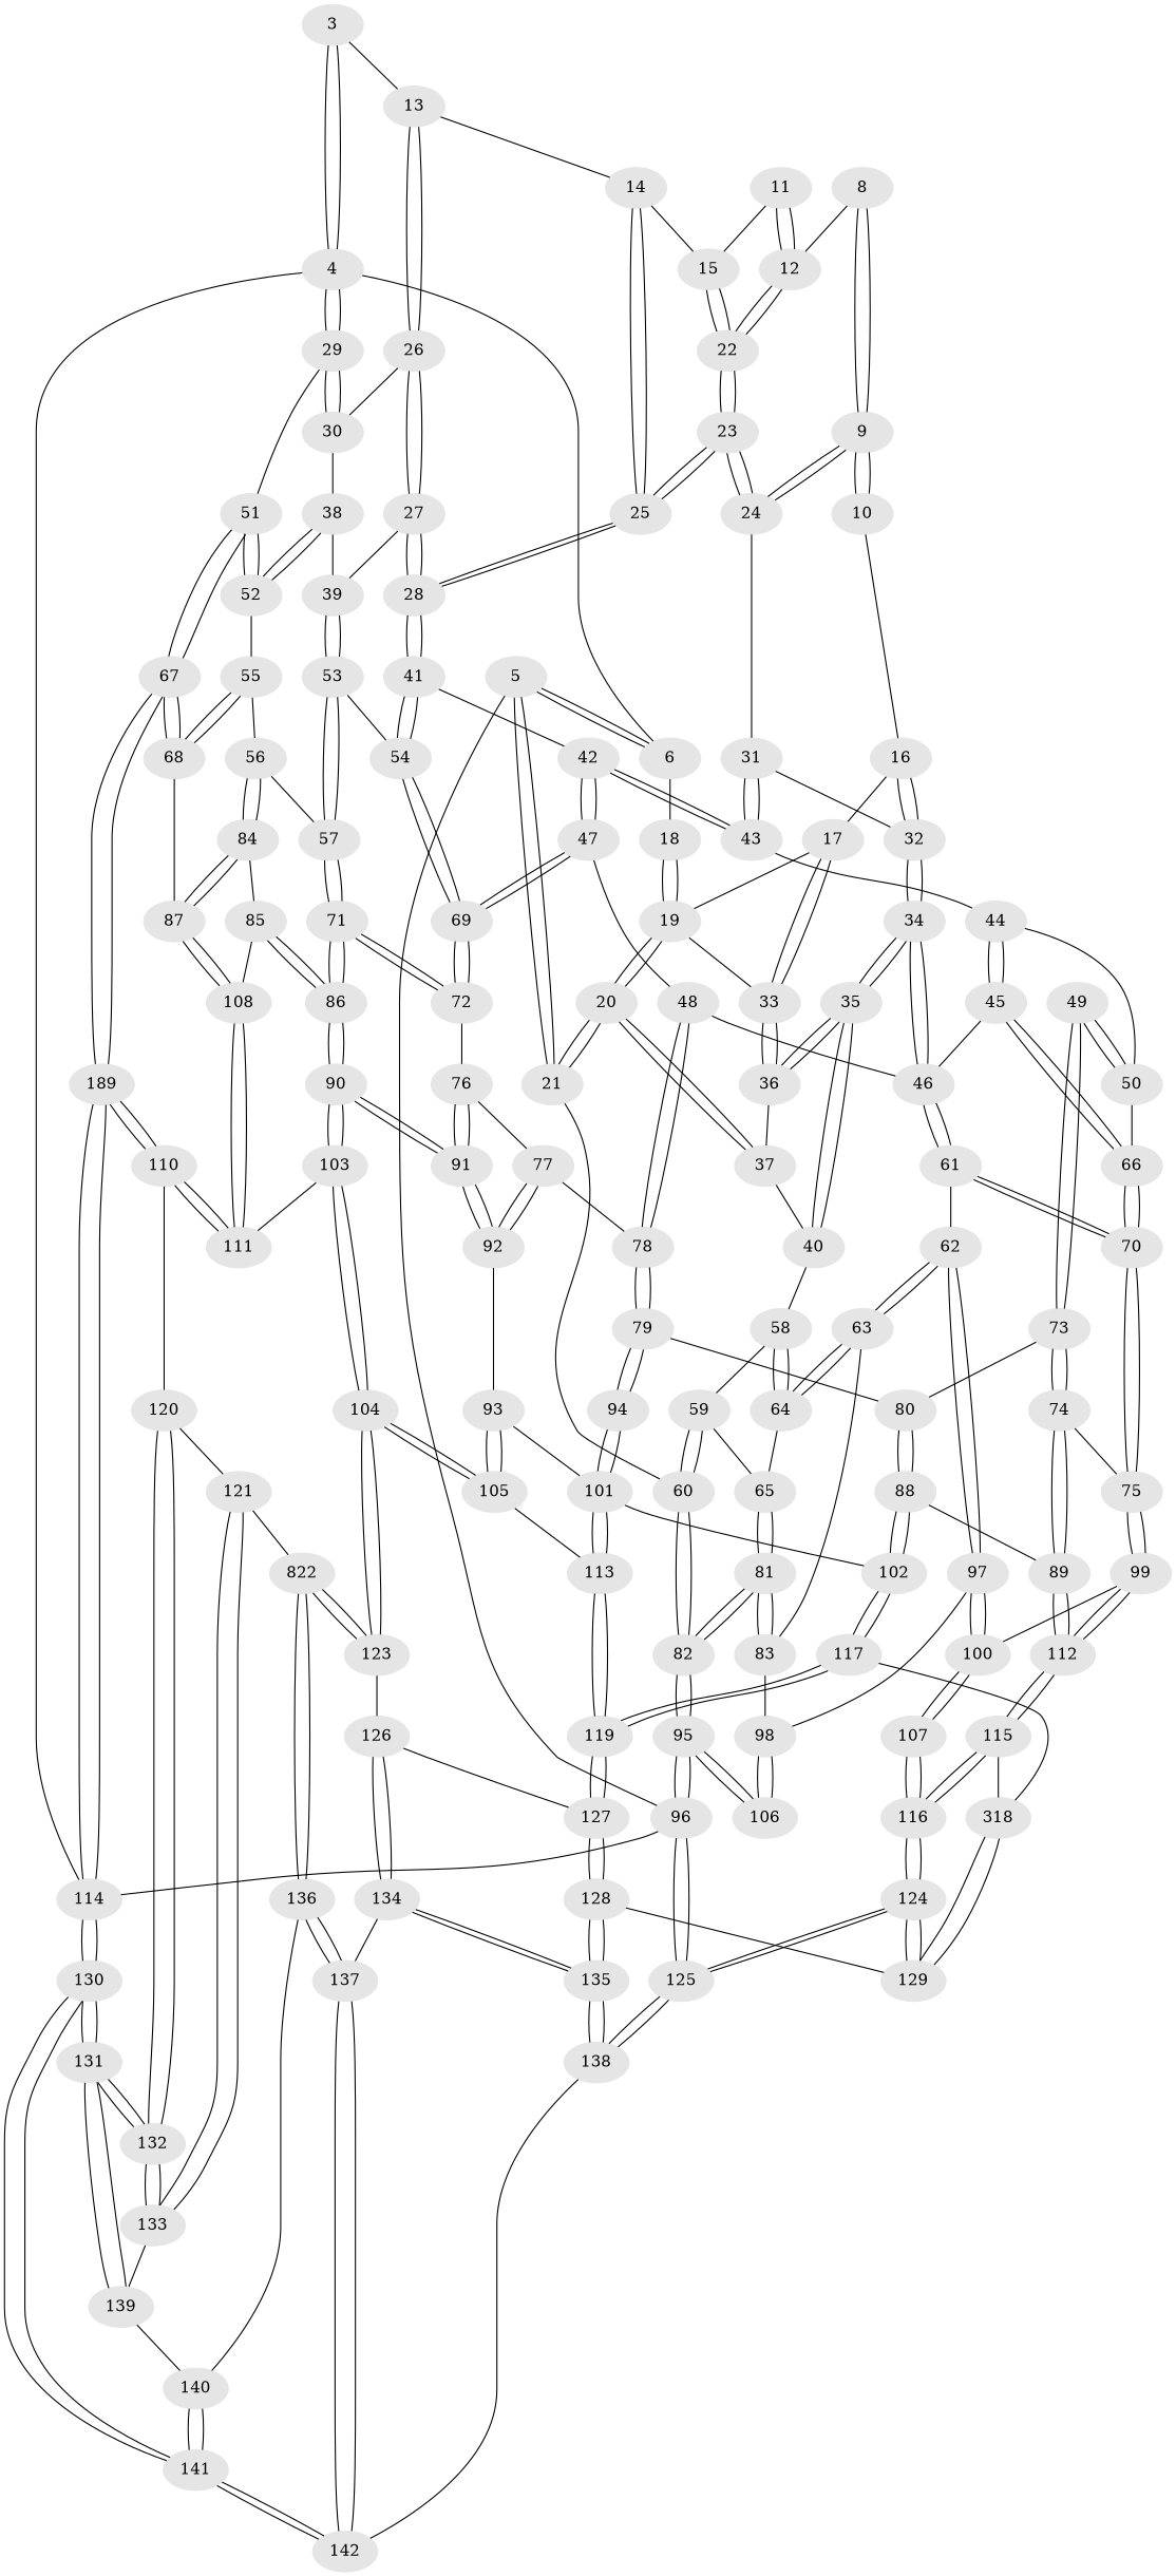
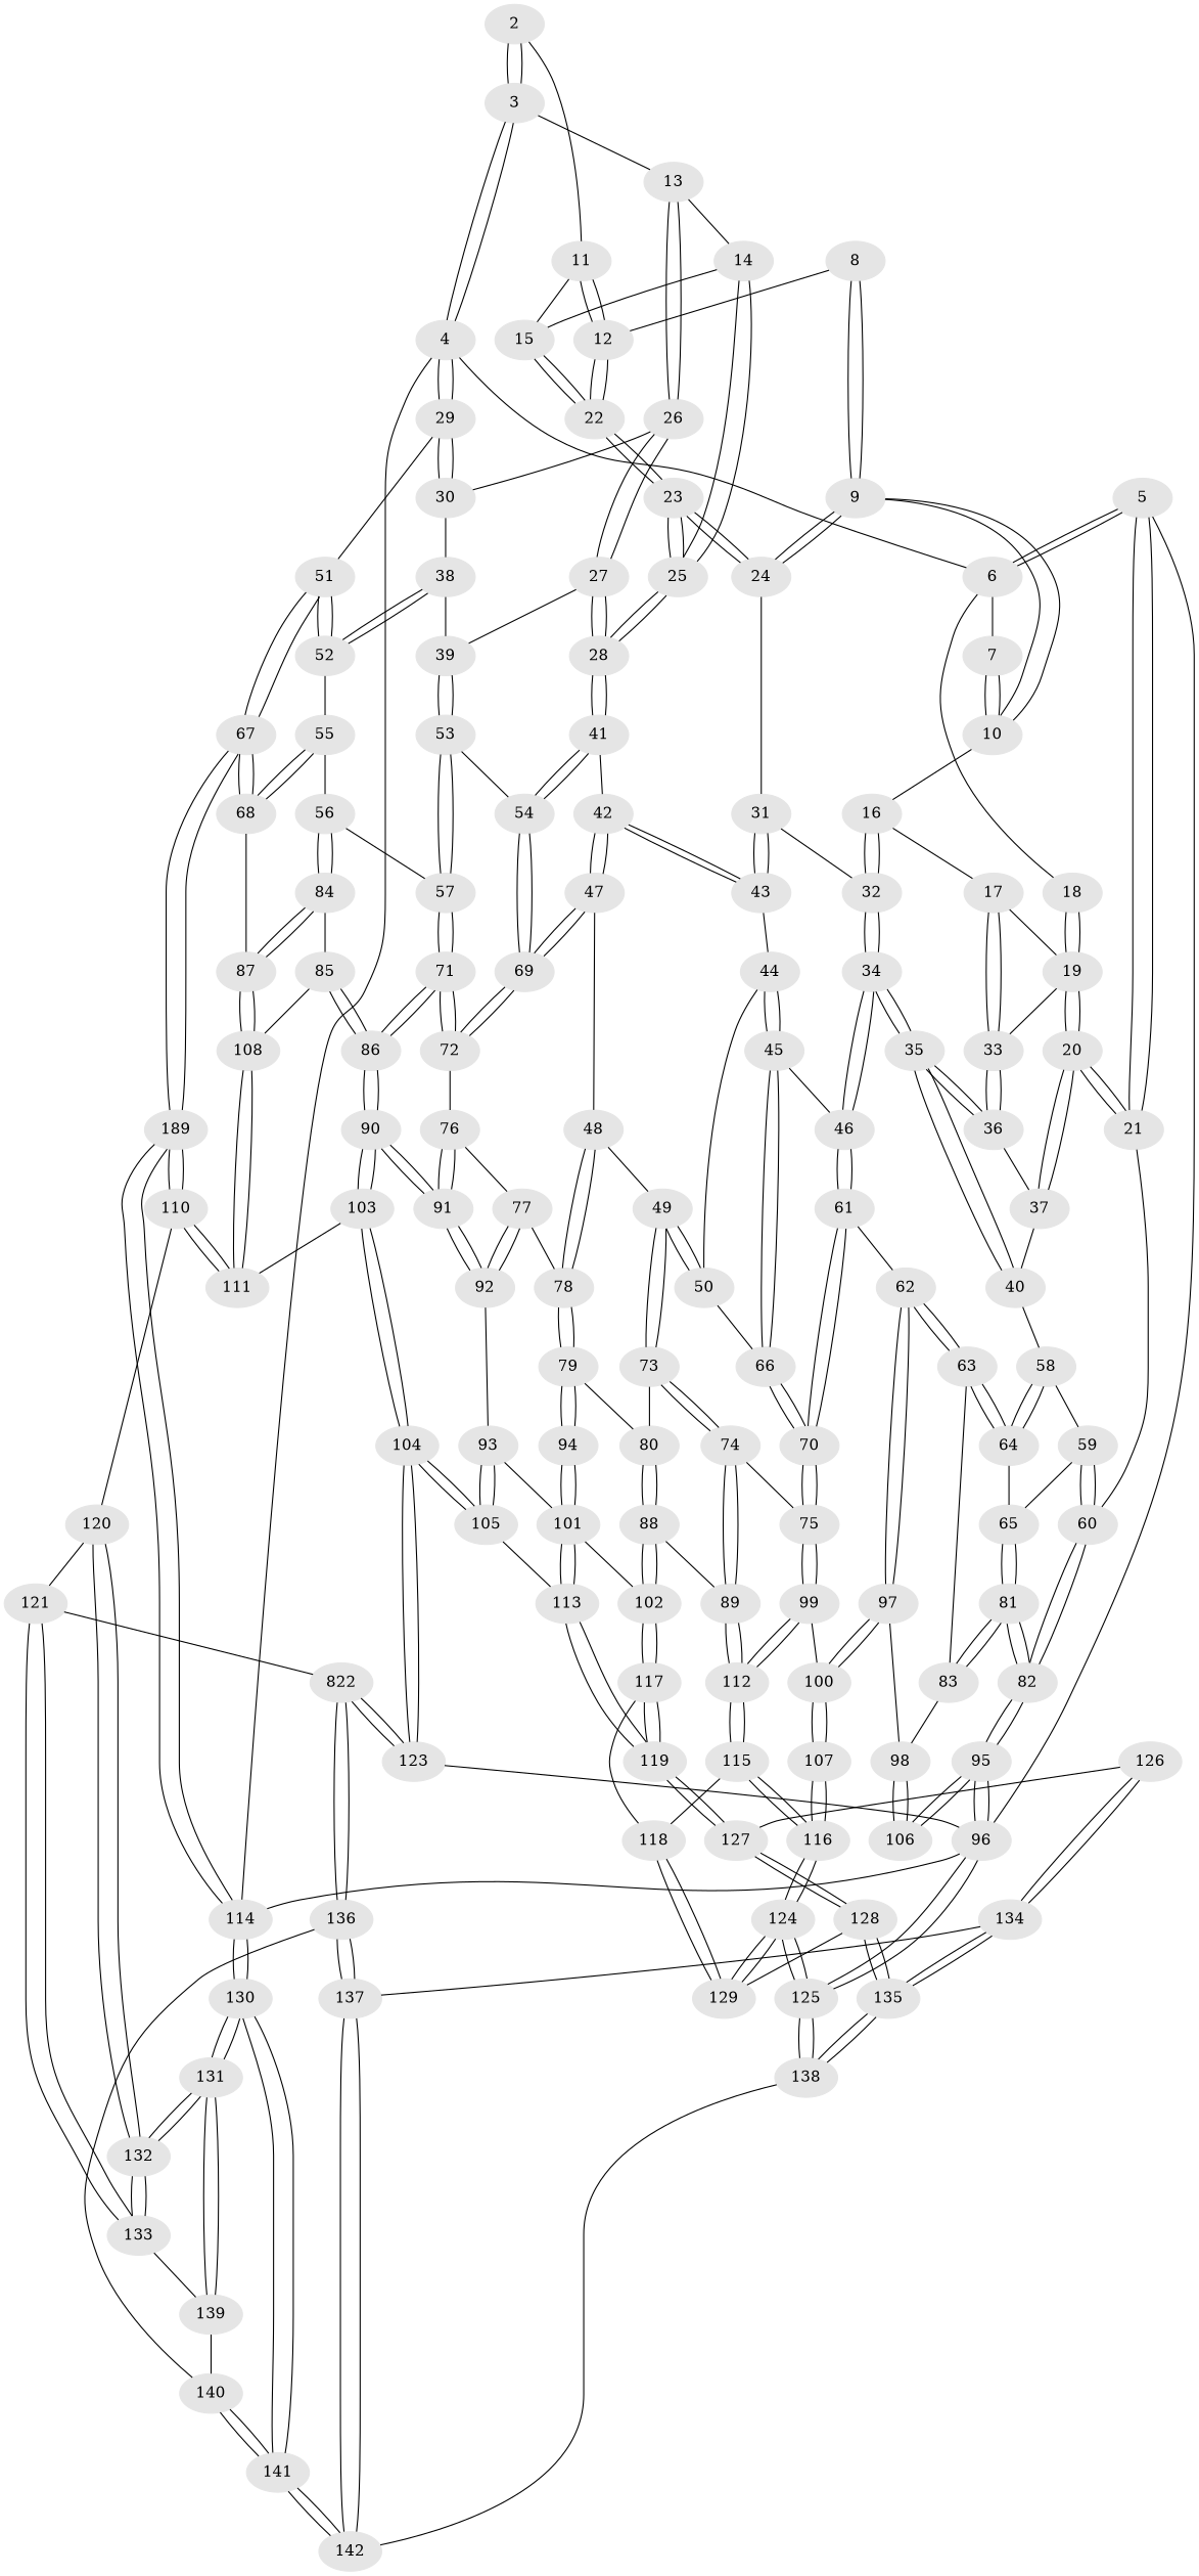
  graph {
    node [color=gray90 style=filled]
+   2
    3
    11
    8
    9
    12
    4
    13
    15
    29
    114
    6
    14
    26
    5
    21
    96
    30
    51
    130
+   7
    18
    60
    125
    10
    19
    16
    24
    22
    31
    17
    32
    23
    25
    27
    28
    33
    34
    36
    20
    37
    40
    82
    43
    41
    39
    38
    53
    42
    54
    52
    67
    44
    35
    46
    61
    58
    55
    57
    59
    64
    47
    69
    48
    45
    50
    66
    70
    62
    49
    78
    72
    73
    79
    74
    80
    68
    n78 [label=189]
    56
    71
    84
    87
    85
    86
    65
    81
    95
    63
    97
    75
    83
    98
    100
    110
    108
    76
    99
    90
    77
    91
    89
    88
    112
    92
    93
    94
    101
    102
    106
    111
    103
    117
    115
    104
    105
    113
    138
    107
    116
    119
-   118 [label=318]
+   118
    123
    126
    124
    120
    121
    132
    127
    131
    141
    129
    128
    n133 [label=822]
    133
    136
    139
    137
    140
    134
    142
    135
+   2 -- 3
+   2 -- 3
+   2 -- 11
    3 -- 4
    3 -- 4
    3 -- 13
    11 -- 12
    11 -- 12
    11 -- 15
    8 -- 9
    8 -- 9
    8 -- 12
    9 -- 10
    9 -- 10
    9 -- 24
    9 -- 24
    12 -- 22
    12 -- 22
    4 -- 29
    4 -- 29
    4 -- 114
    4 -- 6
    13 -- 14
    13 -- 26
    13 -- 26
    15 -- 22
    15 -- 22
    29 -- 30
    29 -- 30
    29 -- 51
    114 -- 130
    114 -- 130
+   6 -- 7
    6 -- 18
    14 -- 15
    14 -- 25
    14 -- 25
    26 -- 30
    26 -- 27
    26 -- 27
    5 -- 6
    5 -- 6
    5 -- 21
    5 -- 21
    5 -- 96
    21 -- 60
    96 -- 114
    96 -- 125
    96 -- 125
    30 -- 38
    51 -- 52
    51 -- 52
    51 -- 67
    51 -- 67
    130 -- 131
    130 -- 131
    130 -- 141
    130 -- 141
+   7 -- 10
+   7 -- 10
    18 -- 19
    18 -- 19
    60 -- 82
    60 -- 82
    125 -- 138
    125 -- 138
    10 -- 16
    19 -- 33
    19 -- 20
    19 -- 20
    16 -- 17
    16 -- 32
    16 -- 32
    24 -- 31
    22 -- 23
    22 -- 23
    31 -- 32
    31 -- 43
    31 -- 43
    17 -- 19
    17 -- 33
    17 -- 33
    32 -- 34
    32 -- 34
    23 -- 24
    23 -- 24
    23 -- 25
    23 -- 25
    25 -- 28
    25 -- 28
    27 -- 28
    27 -- 28
    27 -- 39
    28 -- 41
    28 -- 41
    33 -- 36
    33 -- 36
    34 -- 35
    34 -- 35
    34 -- 46
    34 -- 46
    36 -- 37
    20 -- 21
    20 -- 21
    20 -- 37
    20 -- 37
    37 -- 40
    40 -- 58
    82 -- 95
    82 -- 95
    43 -- 44
    41 -- 42
    41 -- 54
    41 -- 54
    39 -- 53
    39 -- 53
    38 -- 39
    38 -- 52
    38 -- 52
    53 -- 54
    53 -- 57
    53 -- 57
    42 -- 43
    42 -- 43
    42 -- 47
    42 -- 47
    54 -- 69
    54 -- 69
    52 -- 55
    67 -- 68
    67 -- 68
    67 -- n78
    67 -- n78
    44 -- 45
    44 -- 45
    44 -- 50
    35 -- 36
    35 -- 36
    35 -- 40
    35 -- 40
    46 -- 61
    46 -- 61
    61 -- 70
    61 -- 70
    61 -- 62
    58 -- 59
    58 -- 64
    58 -- 64
    55 -- 68
    55 -- 68
    55 -- 56
    57 -- 71
    57 -- 71
    59 -- 60
    59 -- 60
    59 -- 65
    64 -- 65
    47 -- 69
    47 -- 69
    47 -- 48
    69 -- 72
    69 -- 72
-   48 -- 46
+   48 -- 49
    48 -- 78
    48 -- 78
    45 -- 46
    45 -- 66
    45 -- 66
    50 -- 66
    66 -- 70
    66 -- 70
    70 -- 75
    70 -- 75
    62 -- 63
    62 -- 63
    62 -- 97
    62 -- 97
    49 -- 50
    49 -- 50
    49 -- 73
    49 -- 73
    78 -- 79
    78 -- 79
    72 -- 76
    73 -- 74
    73 -- 74
    73 -- 80
    79 -- 80
    79 -- 94
    79 -- 94
    74 -- 75
    74 -- 89
    74 -- 89
    80 -- 88
    80 -- 88
    68 -- 87
    n78 -- 114
    n78 -- 114
    n78 -- 110
    n78 -- 110
    56 -- 57
    56 -- 84
    56 -- 84
    71 -- 72
    71 -- 72
    71 -- 86
    71 -- 86
    84 -- 87
    84 -- 87
    84 -- 85
    87 -- 108
    87 -- 108
    85 -- 86
    85 -- 86
    85 -- 108
    86 -- 90
    86 -- 90
    65 -- 81
    65 -- 81
    81 -- 82
    81 -- 82
    81 -- 83
    81 -- 83
    95 -- 96
    95 -- 96
    95 -- 106
    95 -- 106
    63 -- 64
    63 -- 64
    63 -- 83
    97 -- 98
    97 -- 100
    97 -- 100
    75 -- 99
    75 -- 99
    83 -- 98
    98 -- 106
    98 -- 106
    100 -- 107
    100 -- 107
    110 -- 111
    110 -- 111
    110 -- 120
    108 -- 111
    108 -- 111
    76 -- 77
    76 -- 91
    76 -- 91
    99 -- 100
    99 -- 112
    99 -- 112
    90 -- 91
    90 -- 91
    90 -- 103
    90 -- 103
    77 -- 78
    77 -- 92
    77 -- 92
    91 -- 92
    91 -- 92
    89 -- 112
    89 -- 112
    88 -- 89
    88 -- 102
    88 -- 102
    112 -- 115
    112 -- 115
    92 -- 93
    93 -- 101
    93 -- 105
    93 -- 105
    94 -- 101
    94 -- 101
    101 -- 102
    101 -- 113
    101 -- 113
    102 -- 117
    102 -- 117
    103 -- 111
    103 -- 104
    103 -- 104
    117 -- 119
    117 -- 119
    117 -- 118
    115 -- 116
    115 -- 116
    115 -- 118
    104 -- 105
    104 -- 105
    104 -- 123
    104 -- 123
    105 -- 113
    113 -- 119
    113 -- 119
    138 -- 142
    107 -- 116
    107 -- 116
    116 -- 124
    116 -- 124
    119 -- 127
    119 -- 127
    118 -- 129
    118 -- 129
-   123 -- 126
+   123 -- 96
    126 -- 127
    126 -- 134
    126 -- 134
    124 -- 125
    124 -- 125
    124 -- 129
    124 -- 129
    120 -- 121
    120 -- 132
    120 -- 132
    121 -- n133
    121 -- 133
    121 -- 133
    132 -- 133
    132 -- 133
    127 -- 128
    127 -- 128
    131 -- 132
    131 -- 132
    131 -- 139
    131 -- 139
    141 -- 142
    141 -- 142
    128 -- 129
    128 -- 135
    128 -- 135
    n133 -- 123
    n133 -- 123
    n133 -- 136
    n133 -- 136
    133 -- 139
    136 -- 137
    136 -- 137
    136 -- 140
    139 -- 140
    137 -- 142
    137 -- 142
    140 -- 141
    140 -- 141
    134 -- 137
    134 -- 135
    134 -- 135
    135 -- 138
    135 -- 138
  }
